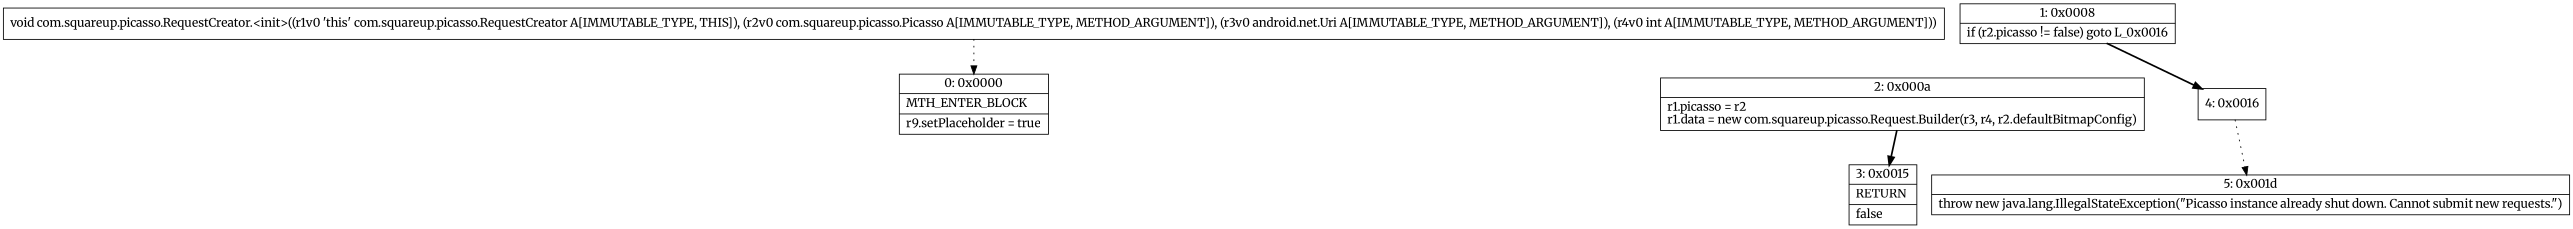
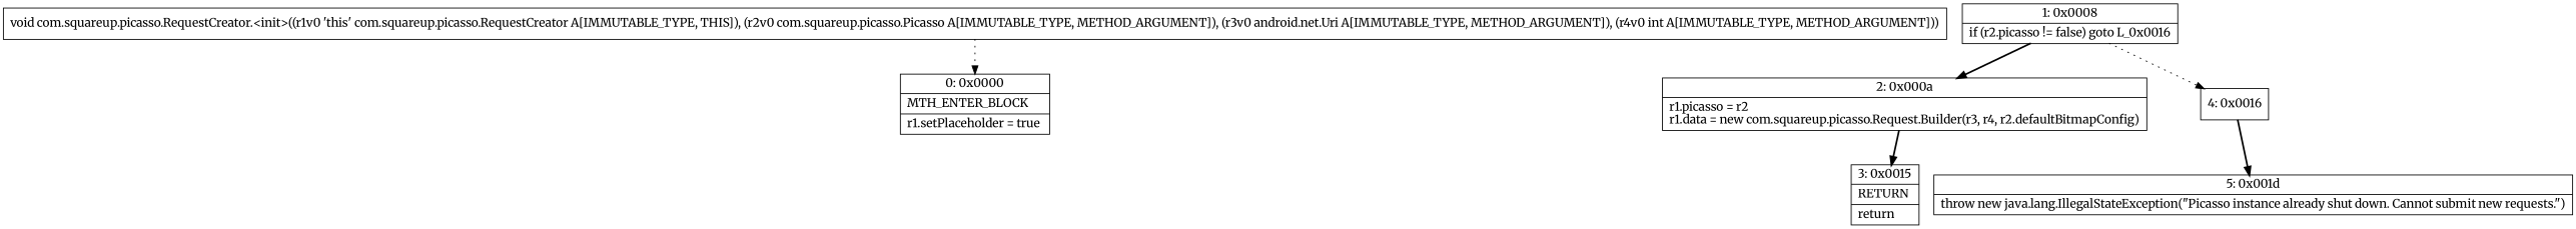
  digraph {
    fontname=Merriweather
    node [fontname=Merriweather shape=record]
    edge [fontname=Merriweather style=dotted]
-   n1 [label="{0\:\ 0x0000|MTH_ENTER_BLOCK\l|r9.setPlaceholder = true\l}"]
+   n1 [label="{0\:\ 0x0000|MTH_ENTER_BLOCK\l|r1.setPlaceholder = true\l}"]
    n2 [label="{1\:\ 0x0008|if (r2.picasso != false) goto L_0x0016\l}"]
    n3 [label="{2\:\ 0x000a|r1.picasso = r2\lr1.data = new com.squareup.picasso.Request.Builder(r3, r4, r2.defaultBitmapConfig)\l}"]
    n4 [label="{4\:\ 0x0016}"]
-   n5 [label="{3\:\ 0x0015|RETURN\l|false\l}"]
+   n5 [label="{3\:\ 0x0015|RETURN\l|return\l}"]
    n6 [label="{5\:\ 0x001d|throw new java.lang.IllegalStateException(\"Picasso instance already shut down. Cannot submit new requests.\")\l}"]
    n7 [label="{void com.squareup.picasso.RequestCreator.\<init\>((r1v0 'this' com.squareup.picasso.RequestCreator A[IMMUTABLE_TYPE, THIS]), (r2v0 com.squareup.picasso.Picasso A[IMMUTABLE_TYPE, METHOD_ARGUMENT]), (r3v0 android.net.Uri A[IMMUTABLE_TYPE, METHOD_ARGUMENT]), (r4v0 int A[IMMUTABLE_TYPE, METHOD_ARGUMENT])) }"]
-   n2 -> n4 [style=bold]
+   n2 -> n3 [style=bold]
+   n2 -> n4
    n3 -> n5 [style=bold]
-   n4 -> n6
+   n4 -> n6 [style=bold]
    n7 -> n1
  }
